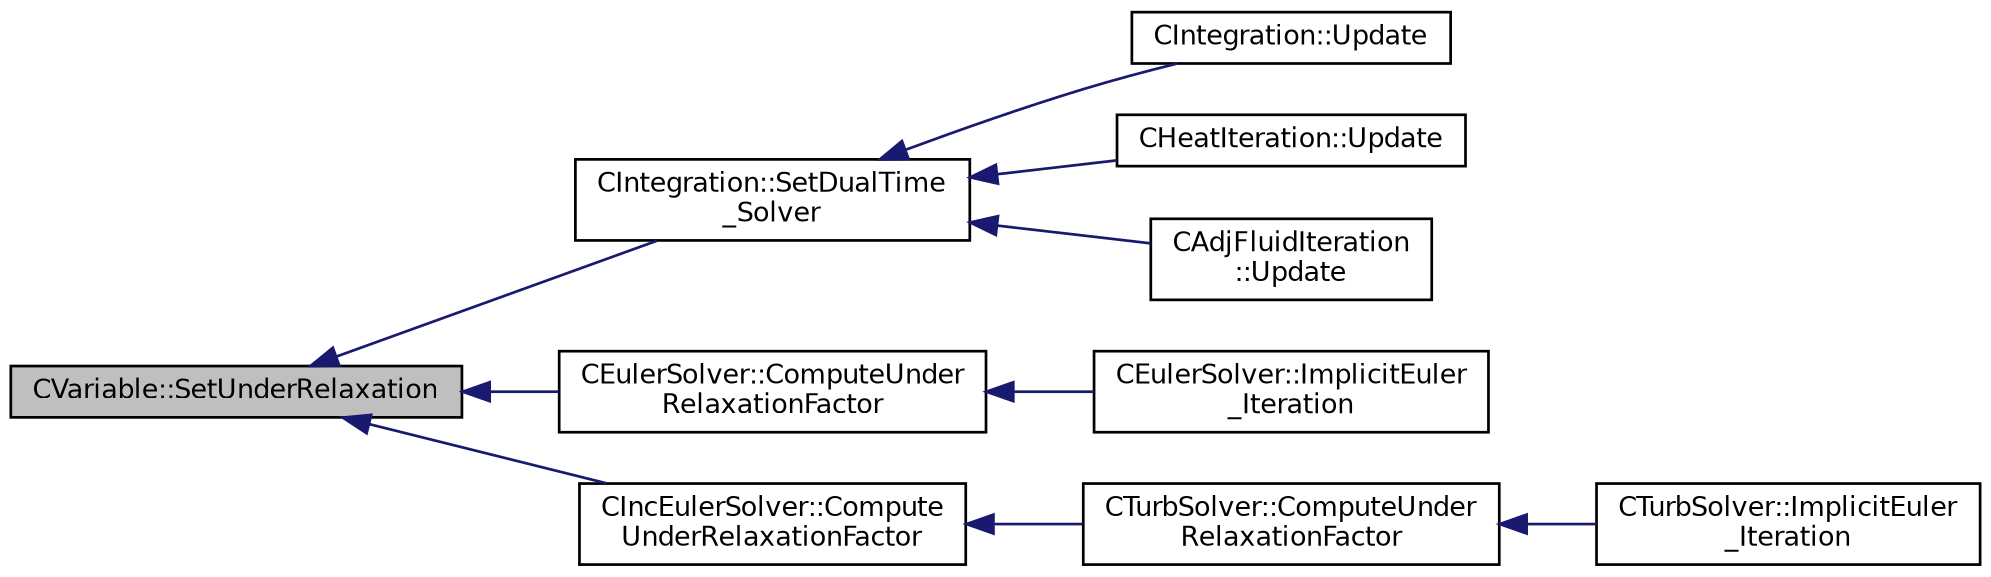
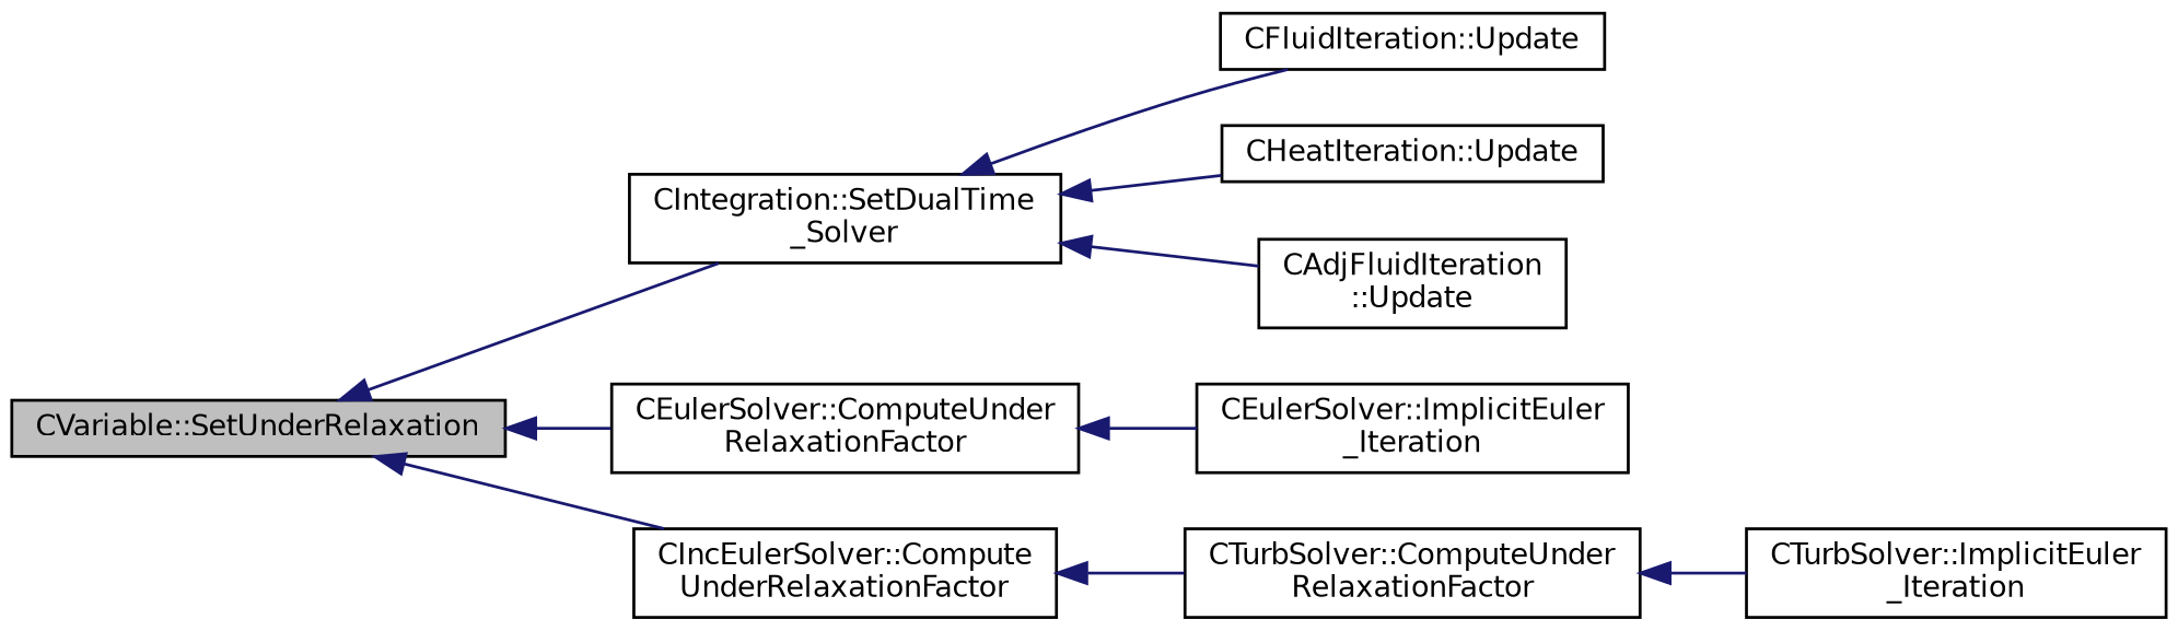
  digraph {
    rankdir=LR
    node [color=black fillcolor=white fontname=Helvetica fontsize=10 shape=record style=filled]
    edge [color=midnightblue dir=back fontname=Helvetica fontsize=10 labelfontname=Helvetica labelfontsize=10 style=solid]
    n1 [fillcolor=grey75 fontcolor=black height=0.2 label="CVariable::SetUnderRelaxation" width=0.4]
    n2 [height=0.2 label="CIntegration::SetDualTime\l_Solver" width=0.4]
    n3 [height=0.2 label="CEulerSolver::ComputeUnder\lRelaxationFactor" width=0.4]
    n4 [height=0.2 label="CIncEulerSolver::Compute\lUnderRelaxationFactor" width=0.4]
-   n5 [height=0.2 label="CIntegration::Update" width=0.4]
+   n5 [height=0.2 label="CFluidIteration::Update" width=0.4]
    n6 [height=0.2 label="CHeatIteration::Update" width=0.4]
    n7 [height=0.2 label="CAdjFluidIteration\l::Update" width=0.4]
    n8 [height=0.2 label="CEulerSolver::ImplicitEuler\l_Iteration" width=0.4]
    n9 [height=0.2 label="CTurbSolver::ComputeUnder\lRelaxationFactor" width=0.4]
    n10 [height=0.2 label="CTurbSolver::ImplicitEuler\l_Iteration" width=0.4]
    n1 -> n2
    n1 -> n3
    n1 -> n4
    n2 -> n5
    n2 -> n6
    n2 -> n7
    n3 -> n8
    n4 -> n9
    n9 -> n10
  }
